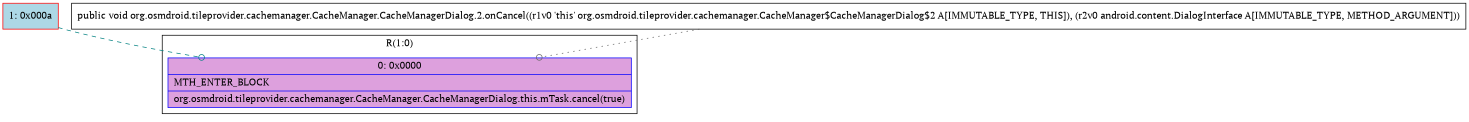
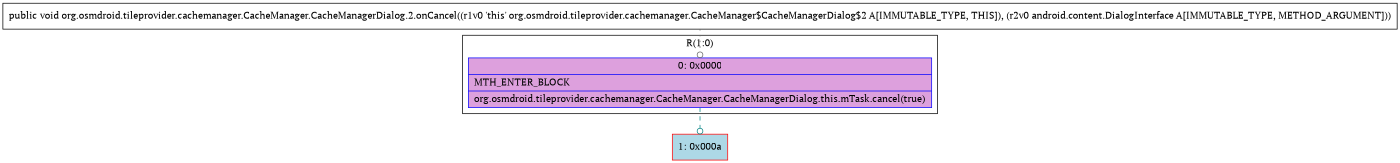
  digraph {
    fontname="PT Serif"
    node [shape=record style=filled fontname="PT Serif"]
    edge [arrowhead=odot fontname="PT Serif"]
    n1 [color=blue label="{0\:\ 0x0000|MTH_ENTER_BLOCK\l|org.osmdroid.tileprovider.cachemanager.CacheManager.CacheManagerDialog.this.mTask.cancel(true)\l}" fillcolor=plum]
    n2 [color=red label="{1\:\ 0x000a}" fillcolor=lightblue]
    n3 [label="{public void org.osmdroid.tileprovider.cachemanager.CacheManager.CacheManagerDialog.2.onCancel((r1v0 'this' org.osmdroid.tileprovider.cachemanager.CacheManager$CacheManagerDialog$2 A[IMMUTABLE_TYPE, THIS]), (r2v0 android.content.DialogInterface A[IMMUTABLE_TYPE, METHOD_ARGUMENT])) }" fillcolor=white]
    subgraph cluster_1 {
      label="R(1:0)"
      n1
    }
-   n2 -> n1 [color=teal style=dashed]
+   n1 -> n2 [color=teal style=dashed]
    n3 -> n1 [color=gray40 style=dotted]
  }
